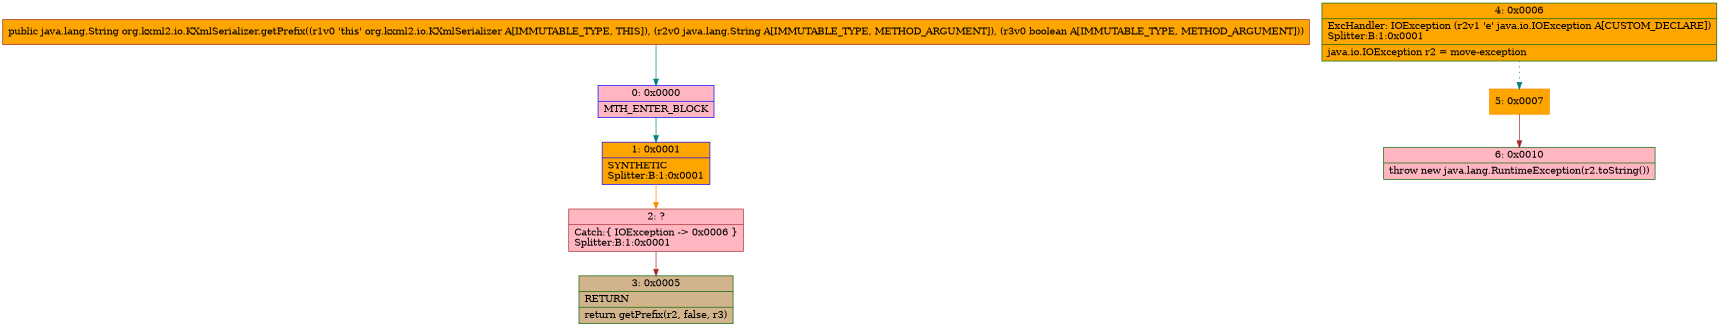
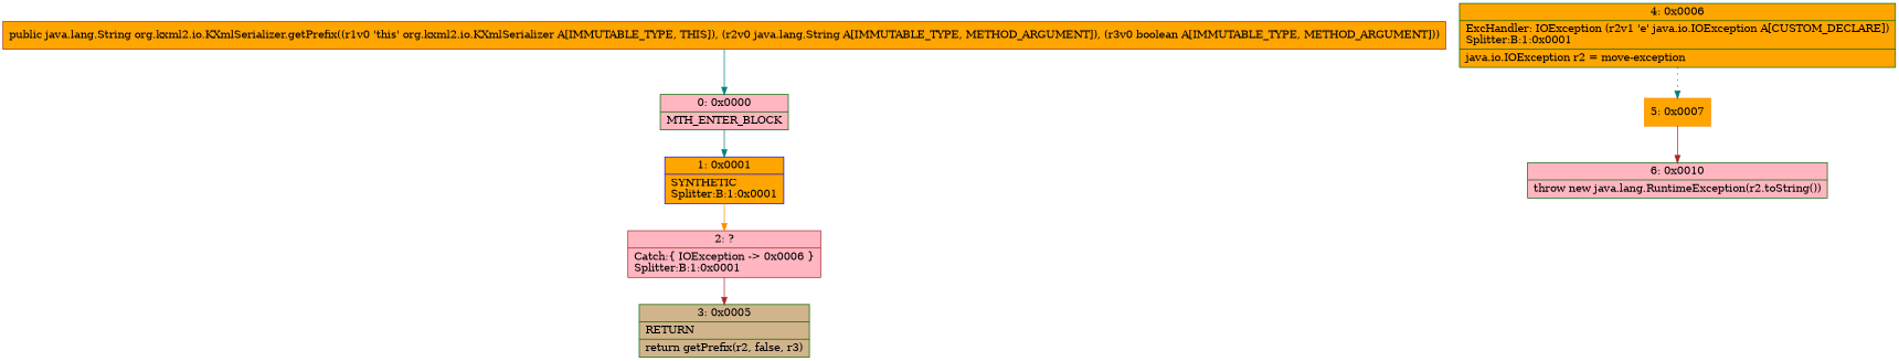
  digraph {
    node [color=darkgreen fillcolor=orange shape=record style=filled]
    edge [color=teal style=solid]
-   n1 [color=blue fillcolor=lightpink label="{0\:\ 0x0000|MTH_ENTER_BLOCK\l}"]
+   n1 [fillcolor=lightpink label="{0\:\ 0x0000|MTH_ENTER_BLOCK\l}"]
    n2 [color=blue label="{1\:\ 0x0001|SYNTHETIC\lSplitter:B:1:0x0001\l}"]
    n3 [color=brown fillcolor=lightpink label="{2\:\ ?|Catch:\{ IOException \-\> 0x0006 \}\lSplitter:B:1:0x0001\l}"]
    n4 [fillcolor=tan label="{3\:\ 0x0005|RETURN\l|return getPrefix(r2, false, r3)\l}"]
    n5 [label="{4\:\ 0x0006|ExcHandler: IOException (r2v1 'e' java.io.IOException A[CUSTOM_DECLARE])\lSplitter:B:1:0x0001\l|java.io.IOException r2 = move\-exception\l}"]
    n6 [color=darkorange label="{5\:\ 0x0007}"]
    n7 [fillcolor=lightpink label="{6\:\ 0x0010|throw new java.lang.RuntimeException(r2.toString())\l}"]
    n8 [color=brown label="{public java.lang.String org.kxml2.io.KXmlSerializer.getPrefix((r1v0 'this' org.kxml2.io.KXmlSerializer A[IMMUTABLE_TYPE, THIS]), (r2v0 java.lang.String A[IMMUTABLE_TYPE, METHOD_ARGUMENT]), (r3v0 boolean A[IMMUTABLE_TYPE, METHOD_ARGUMENT])) }"]
    n1 -> n2
    n2 -> n3 [color=darkorange]
    n3 -> n4 [color=brown]
    n5 -> n6 [style=dotted]
    n6 -> n7 [color=brown]
    n8 -> n1
  }
